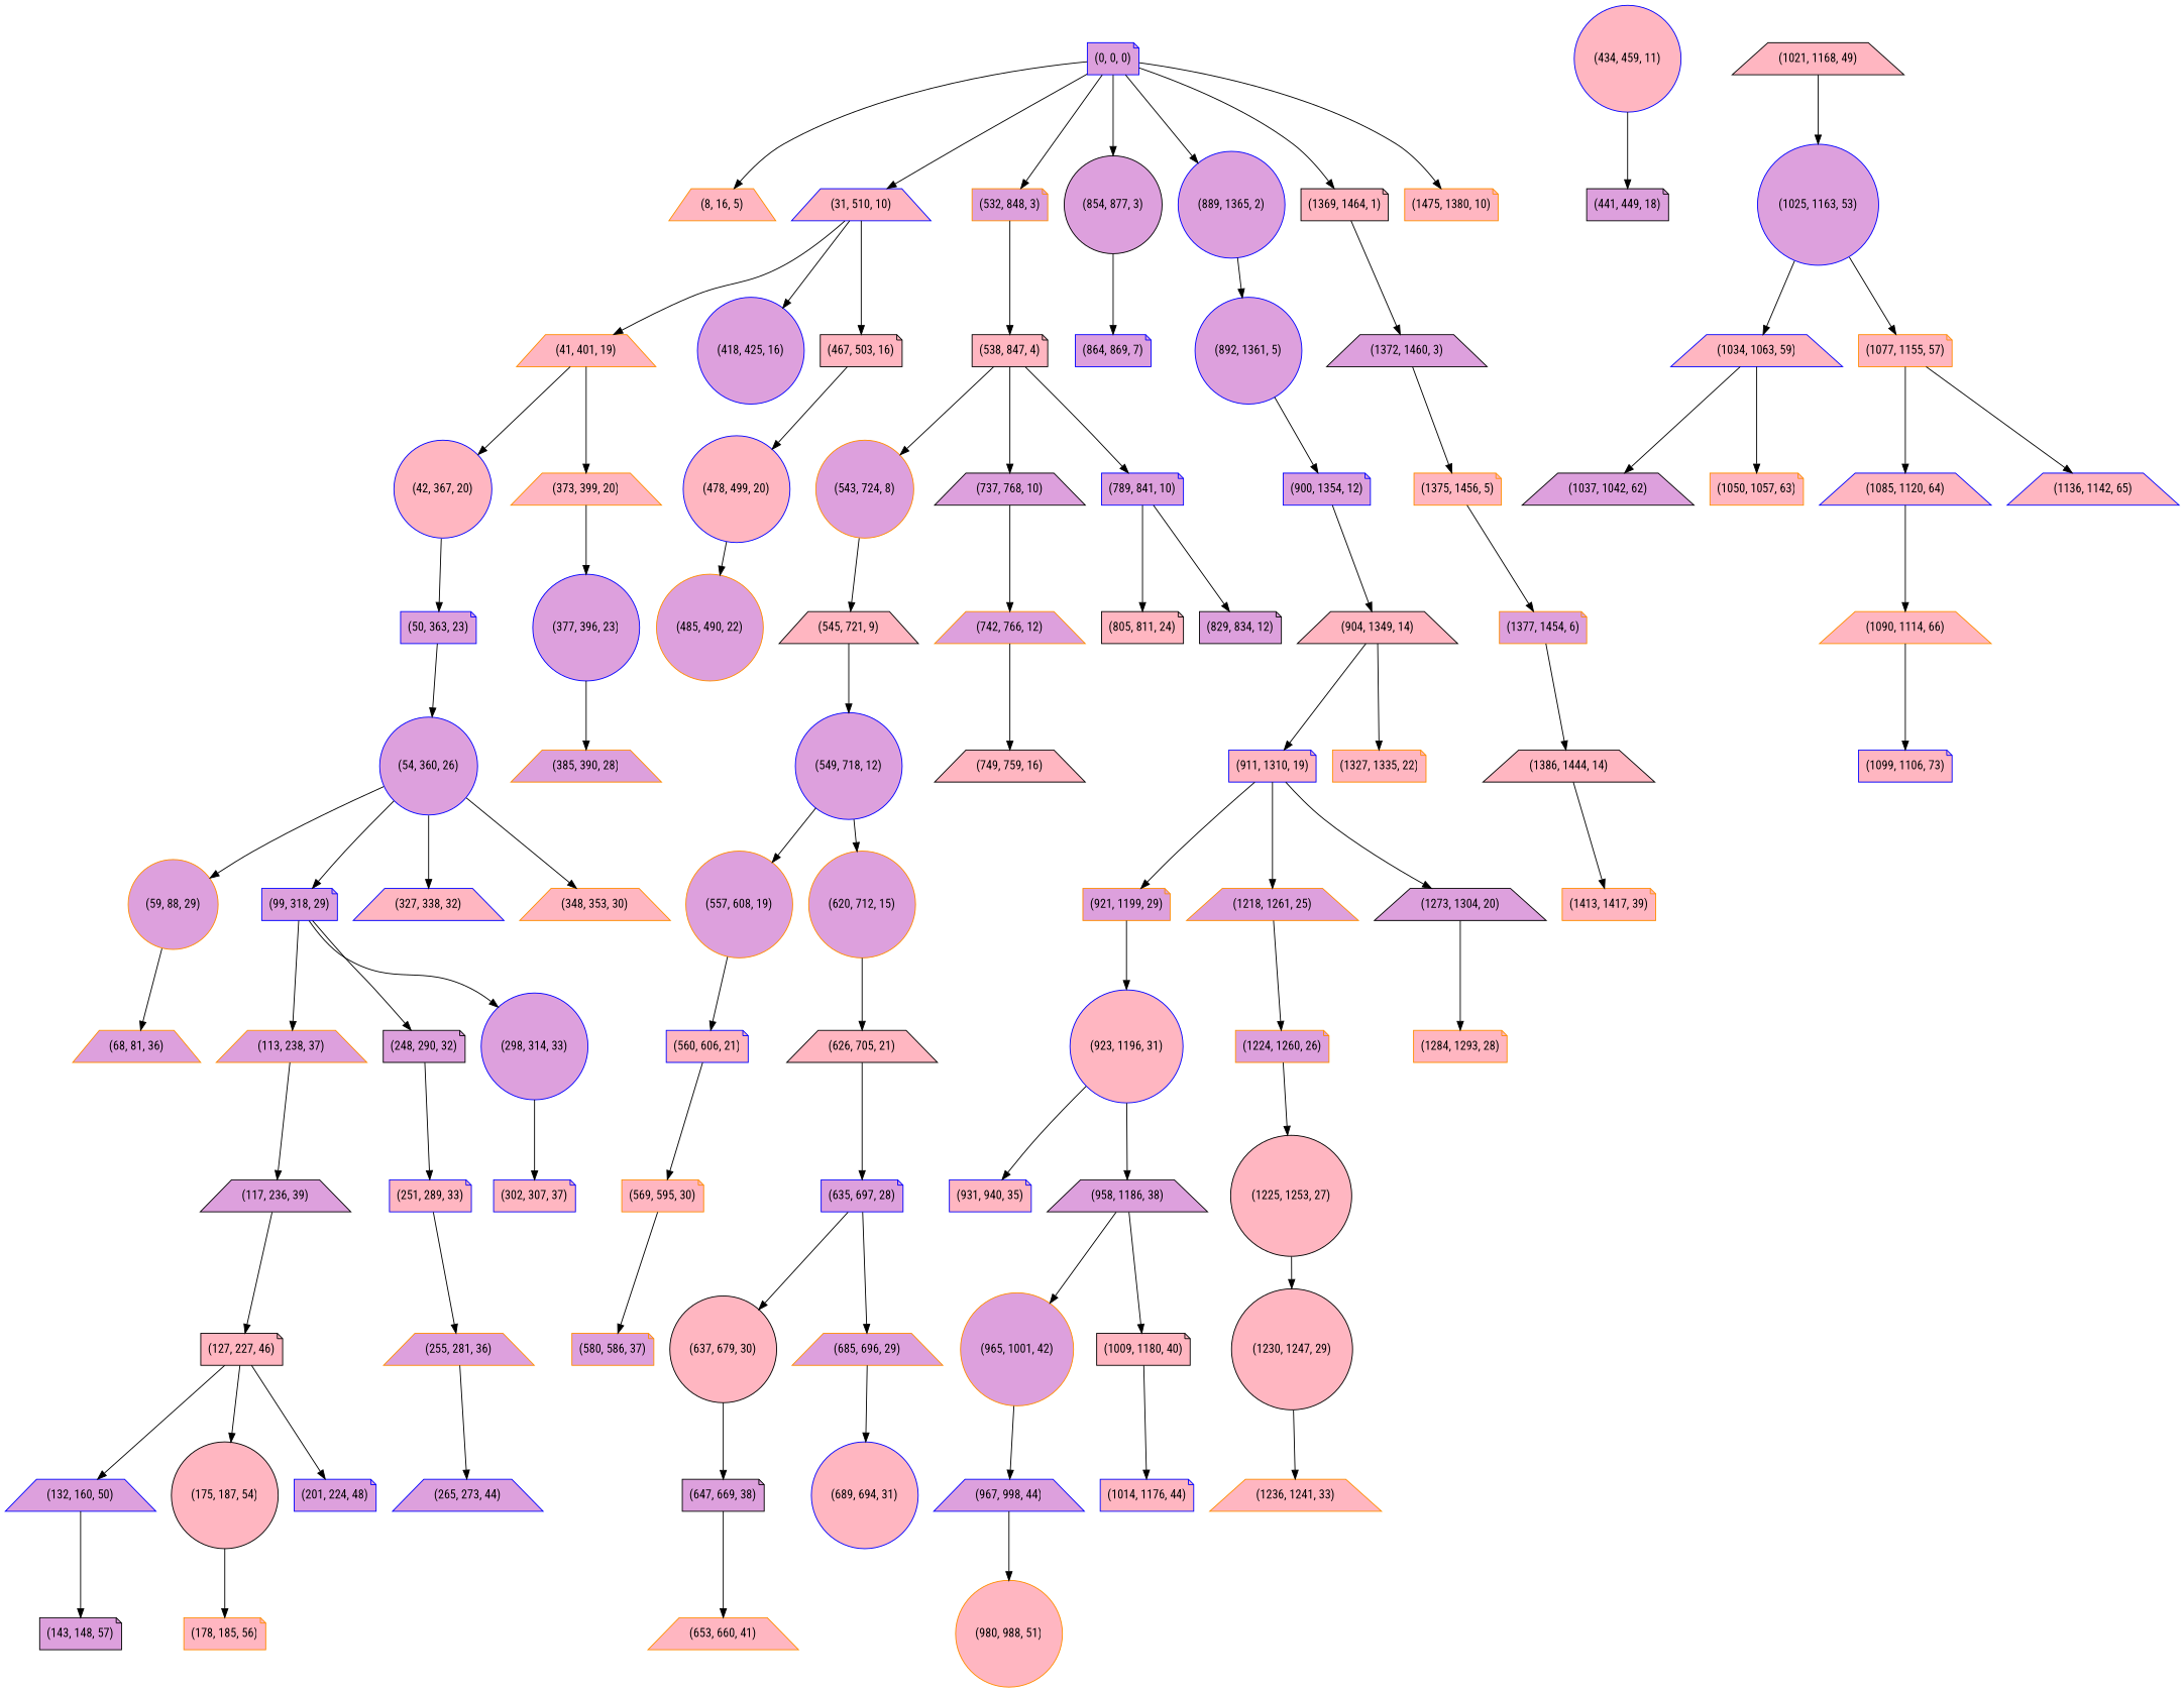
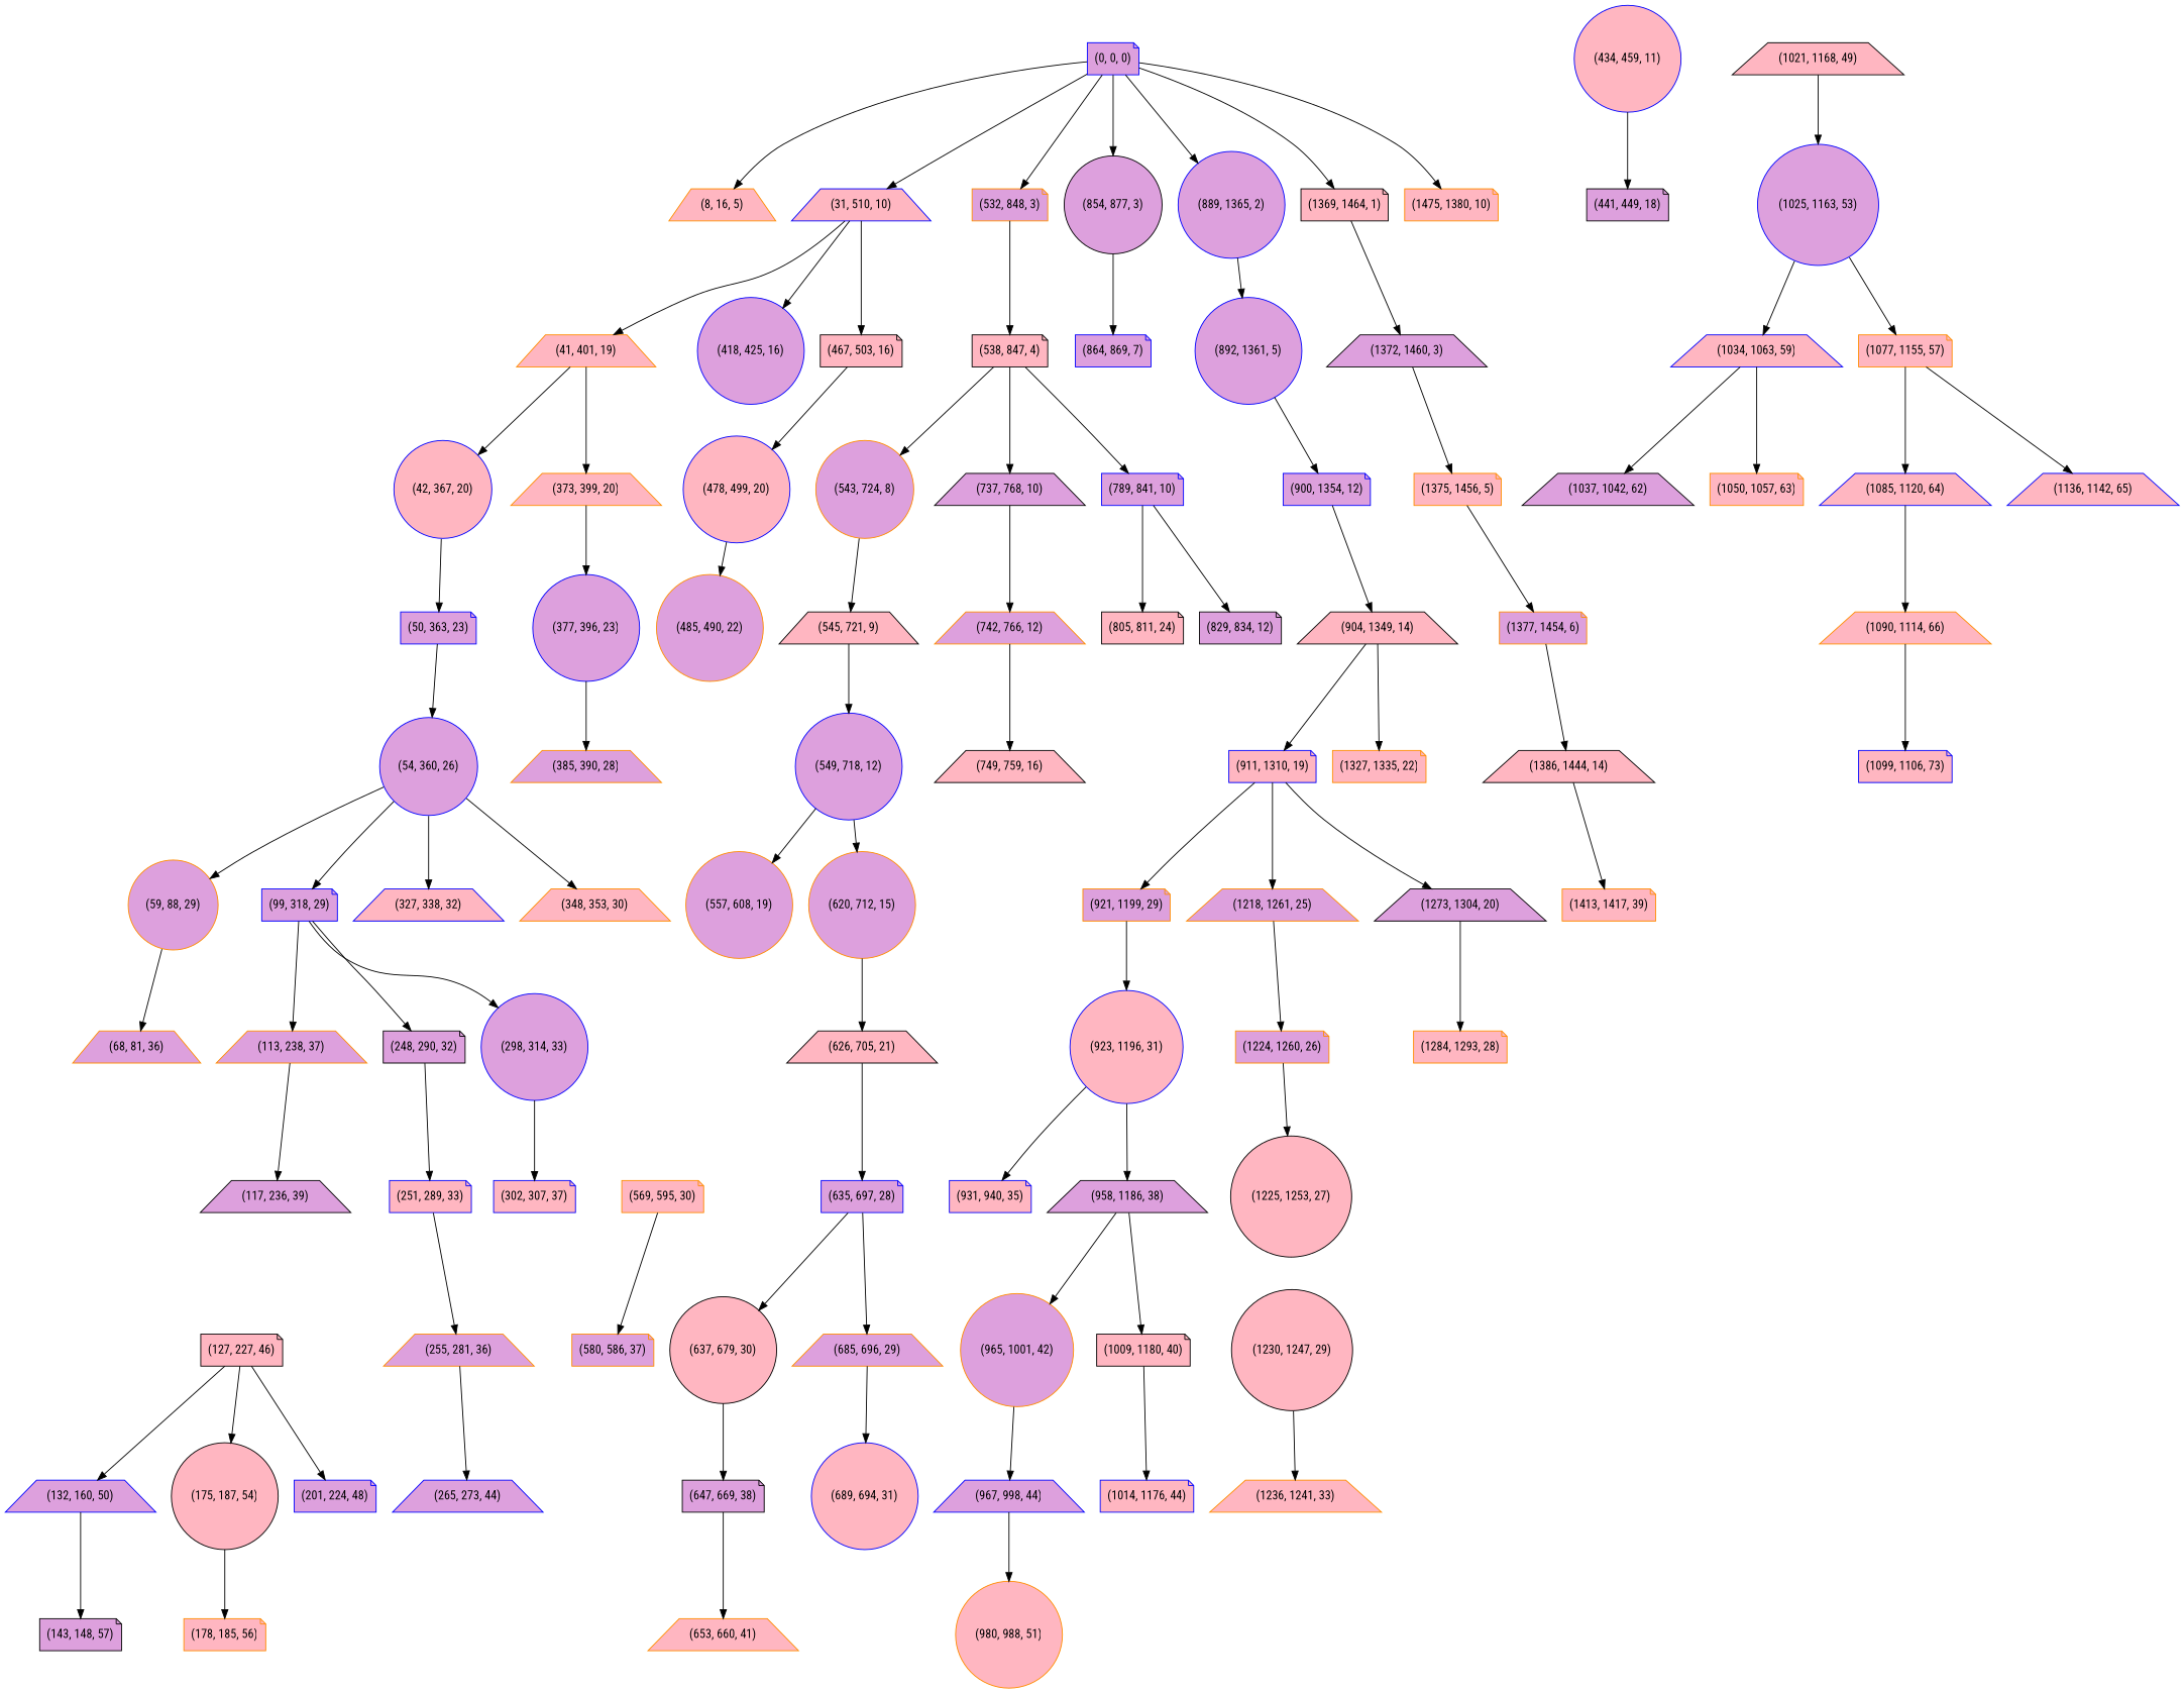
  digraph {
    fontname="Roboto Condensed"
    node [color=blue fillcolor=lightpink fontname="Roboto Condensed" shape=note style=filled]
    edge [fontname="Roboto Condensed"]
    "(8, 16, 5)" [color=darkorange shape=trapezium]
    "(0, 0, 0)" [fillcolor=plum]
    "(31, 510, 10)" [shape=trapezium]
    "(532, 848, 3)" [color=darkorange fillcolor=plum]
    "(854, 877, 3)" [color=black fillcolor=plum shape=circle]
    "(889, 1365, 2)" [fillcolor=plum shape=circle]
    "(1369, 1464, 1)" [color=black]
    n8 [color=darkorange label="(1475, 1380, 10)"]
    "(41, 401, 19)" [color=darkorange shape=trapezium]
    "(418, 425, 16)" [fillcolor=plum shape=circle]
    "(467, 503, 16)" [color=black]
    "(538, 847, 4)" [color=black]
    "(864, 869, 7)" [fillcolor=plum]
    "(892, 1361, 5)" [fillcolor=plum shape=circle]
    "(1372, 1460, 3)" [color=black fillcolor=plum shape=trapezium]
    "(42, 367, 20)" [shape=circle]
    "(373, 399, 20)" [color=darkorange shape=trapezium]
    "(434, 459, 11)" [shape=circle]
    "(441, 449, 18)" [color=black fillcolor=plum]
    "(478, 499, 20)" [shape=circle]
    "(50, 363, 23)" [fillcolor=plum]
    "(377, 396, 23)" [fillcolor=plum shape=circle]
    "(54, 360, 26)" [fillcolor=plum shape=circle]
    "(59, 88, 29)" [color=darkorange fillcolor=plum shape=circle]
    "(99, 318, 29)" [fillcolor=plum]
    "(327, 338, 32)" [shape=trapezium]
    "(348, 353, 30)" [color=darkorange shape=trapezium]
    "(68, 81, 36)" [color=darkorange fillcolor=plum shape=trapezium]
    "(113, 238, 37)" [color=darkorange fillcolor=plum shape=trapezium]
    "(248, 290, 32)" [color=black fillcolor=plum]
    "(298, 314, 33)" [fillcolor=plum shape=circle]
    "(117, 236, 39)" [color=black fillcolor=plum shape=trapezium]
    "(251, 289, 33)"
    "(302, 307, 37)"
    "(127, 227, 46)" [color=black]
    "(132, 160, 50)" [fillcolor=plum shape=trapezium]
    "(175, 187, 54)" [color=black shape=circle]
    "(201, 224, 48)" [fillcolor=plum]
    "(143, 148, 57)" [color=black fillcolor=plum]
    "(178, 185, 56)" [color=darkorange]
    "(255, 281, 36)" [color=darkorange fillcolor=plum shape=trapezium]
    "(265, 273, 44)" [fillcolor=plum shape=trapezium]
    "(385, 390, 28)" [color=darkorange fillcolor=plum shape=trapezium]
    "(485, 490, 22)" [color=darkorange fillcolor=plum shape=circle]
    "(543, 724, 8)" [color=darkorange fillcolor=plum shape=circle]
    "(737, 768, 10)" [color=black fillcolor=plum shape=trapezium]
    "(789, 841, 10)" [fillcolor=plum]
    "(545, 721, 9)" [color=black shape=trapezium]
    "(742, 766, 12)" [color=darkorange fillcolor=plum shape=trapezium]
    "(805, 811, 24)" [color=black]
    "(829, 834, 12)" [color=black fillcolor=plum]
    "(549, 718, 12)" [fillcolor=plum shape=circle]
    "(557, 608, 19)" [color=darkorange fillcolor=plum shape=circle]
    "(620, 712, 15)" [color=darkorange fillcolor=plum shape=circle]
-   "(560, 606, 21)"
    "(626, 705, 21)" [color=black shape=trapezium]
    "(569, 595, 30)" [color=darkorange]
    "(580, 586, 37)" [color=darkorange fillcolor=plum]
    "(635, 697, 28)" [fillcolor=plum]
    "(637, 679, 30)" [color=black shape=circle]
    "(685, 696, 29)" [color=darkorange fillcolor=plum shape=trapezium]
    "(647, 669, 38)" [color=black fillcolor=plum]
    "(689, 694, 31)" [shape=circle]
    "(653, 660, 41)" [color=darkorange shape=trapezium]
    "(749, 759, 16)" [color=black shape=trapezium]
    "(900, 1354, 12)" [fillcolor=plum]
    "(904, 1349, 14)" [color=black shape=trapezium]
    "(911, 1310, 19)"
    "(1327, 1335, 22)" [color=darkorange]
    "(921, 1199, 29)" [color=darkorange fillcolor=plum]
    "(1218, 1261, 25)" [color=darkorange fillcolor=plum shape=trapezium]
    "(1273, 1304, 20)" [color=black fillcolor=plum shape=trapezium]
    "(923, 1196, 31)" [shape=circle]
    "(1224, 1260, 26)" [color=darkorange fillcolor=plum]
    "(1284, 1293, 28)" [color=darkorange]
    "(931, 940, 35)"
    "(958, 1186, 38)" [color=black fillcolor=plum shape=trapezium]
    "(965, 1001, 42)" [color=darkorange fillcolor=plum shape=circle]
    "(1009, 1180, 40)" [color=black]
    "(967, 998, 44)" [fillcolor=plum shape=trapezium]
    "(1014, 1176, 44)"
    "(980, 988, 51)" [color=darkorange shape=circle]
    "(1021, 1168, 49)" [color=black shape=trapezium]
    "(1025, 1163, 53)" [fillcolor=plum shape=circle]
    "(1034, 1063, 59)" [shape=trapezium]
    "(1077, 1155, 57)" [color=darkorange]
    "(1037, 1042, 62)" [color=black fillcolor=plum shape=trapezium]
    "(1050, 1057, 63)" [color=darkorange]
    "(1085, 1120, 64)" [shape=trapezium]
    "(1136, 1142, 65)" [shape=trapezium]
    "(1090, 1114, 66)" [color=darkorange shape=trapezium]
    "(1099, 1106, 73)"
    "(1225, 1253, 27)" [color=black shape=circle]
    "(1230, 1247, 29)" [color=black shape=circle]
    "(1236, 1241, 33)" [color=darkorange shape=trapezium]
    "(1375, 1456, 5)" [color=darkorange]
    "(1377, 1454, 6)" [color=darkorange fillcolor=plum]
    "(1386, 1444, 14)" [color=black shape=trapezium]
    "(1413, 1417, 39)" [color=darkorange]
    "(0, 0, 0)" -> "(8, 16, 5)"
    "(0, 0, 0)" -> "(31, 510, 10)"
    "(0, 0, 0)" -> "(532, 848, 3)"
    "(0, 0, 0)" -> "(854, 877, 3)"
    "(0, 0, 0)" -> "(889, 1365, 2)"
    "(0, 0, 0)" -> "(1369, 1464, 1)"
    "(0, 0, 0)" -> n8
    "(31, 510, 10)" -> "(41, 401, 19)"
    "(31, 510, 10)" -> "(418, 425, 16)"
    "(31, 510, 10)" -> "(467, 503, 16)"
    "(532, 848, 3)" -> "(538, 847, 4)"
    "(854, 877, 3)" -> "(864, 869, 7)"
    "(889, 1365, 2)" -> "(892, 1361, 5)"
    "(1369, 1464, 1)" -> "(1372, 1460, 3)"
    "(41, 401, 19)" -> "(42, 367, 20)"
    "(41, 401, 19)" -> "(373, 399, 20)"
    "(467, 503, 16)" -> "(478, 499, 20)"
    "(538, 847, 4)" -> "(543, 724, 8)"
    "(538, 847, 4)" -> "(737, 768, 10)"
    "(538, 847, 4)" -> "(789, 841, 10)"
    "(892, 1361, 5)" -> "(900, 1354, 12)"
    "(1372, 1460, 3)" -> "(1375, 1456, 5)"
    "(42, 367, 20)" -> "(50, 363, 23)"
    "(373, 399, 20)" -> "(377, 396, 23)"
    "(434, 459, 11)" -> "(441, 449, 18)"
    "(478, 499, 20)" -> "(485, 490, 22)"
    "(50, 363, 23)" -> "(54, 360, 26)"
    "(377, 396, 23)" -> "(385, 390, 28)"
    "(54, 360, 26)" -> "(59, 88, 29)"
    "(54, 360, 26)" -> "(99, 318, 29)"
    "(54, 360, 26)" -> "(327, 338, 32)"
    "(54, 360, 26)" -> "(348, 353, 30)"
    "(59, 88, 29)" -> "(68, 81, 36)"
    "(99, 318, 29)" -> "(113, 238, 37)"
    "(99, 318, 29)" -> "(248, 290, 32)"
    "(99, 318, 29)" -> "(298, 314, 33)"
    "(113, 238, 37)" -> "(117, 236, 39)"
    "(248, 290, 32)" -> "(251, 289, 33)"
    "(298, 314, 33)" -> "(302, 307, 37)"
-   "(117, 236, 39)" -> "(127, 227, 46)"
    "(251, 289, 33)" -> "(255, 281, 36)"
    "(127, 227, 46)" -> "(132, 160, 50)"
    "(127, 227, 46)" -> "(175, 187, 54)"
    "(127, 227, 46)" -> "(201, 224, 48)"
    "(132, 160, 50)" -> "(143, 148, 57)"
    "(175, 187, 54)" -> "(178, 185, 56)"
    "(255, 281, 36)" -> "(265, 273, 44)"
    "(543, 724, 8)" -> "(545, 721, 9)"
    "(737, 768, 10)" -> "(742, 766, 12)"
    "(789, 841, 10)" -> "(805, 811, 24)"
    "(789, 841, 10)" -> "(829, 834, 12)"
    "(545, 721, 9)" -> "(549, 718, 12)"
    "(742, 766, 12)" -> "(749, 759, 16)"
    "(549, 718, 12)" -> "(557, 608, 19)"
    "(549, 718, 12)" -> "(620, 712, 15)"
-   "(557, 608, 19)" -> "(560, 606, 21)"
    "(620, 712, 15)" -> "(626, 705, 21)"
-   "(560, 606, 21)" -> "(569, 595, 30)"
    "(626, 705, 21)" -> "(635, 697, 28)"
    "(569, 595, 30)" -> "(580, 586, 37)"
    "(635, 697, 28)" -> "(637, 679, 30)"
    "(635, 697, 28)" -> "(685, 696, 29)"
    "(637, 679, 30)" -> "(647, 669, 38)"
    "(685, 696, 29)" -> "(689, 694, 31)"
    "(647, 669, 38)" -> "(653, 660, 41)"
    "(900, 1354, 12)" -> "(904, 1349, 14)"
    "(904, 1349, 14)" -> "(911, 1310, 19)"
    "(904, 1349, 14)" -> "(1327, 1335, 22)"
    "(911, 1310, 19)" -> "(921, 1199, 29)"
    "(911, 1310, 19)" -> "(1218, 1261, 25)"
    "(911, 1310, 19)" -> "(1273, 1304, 20)"
    "(921, 1199, 29)" -> "(923, 1196, 31)"
    "(1218, 1261, 25)" -> "(1224, 1260, 26)"
    "(1273, 1304, 20)" -> "(1284, 1293, 28)"
    "(923, 1196, 31)" -> "(931, 940, 35)"
    "(923, 1196, 31)" -> "(958, 1186, 38)"
    "(1224, 1260, 26)" -> "(1225, 1253, 27)"
    "(958, 1186, 38)" -> "(965, 1001, 42)"
    "(958, 1186, 38)" -> "(1009, 1180, 40)"
    "(965, 1001, 42)" -> "(967, 998, 44)"
    "(1009, 1180, 40)" -> "(1014, 1176, 44)"
    "(967, 998, 44)" -> "(980, 988, 51)"
    "(1021, 1168, 49)" -> "(1025, 1163, 53)"
    "(1025, 1163, 53)" -> "(1034, 1063, 59)"
    "(1025, 1163, 53)" -> "(1077, 1155, 57)"
    "(1034, 1063, 59)" -> "(1037, 1042, 62)"
    "(1034, 1063, 59)" -> "(1050, 1057, 63)"
    "(1077, 1155, 57)" -> "(1085, 1120, 64)"
    "(1077, 1155, 57)" -> "(1136, 1142, 65)"
    "(1085, 1120, 64)" -> "(1090, 1114, 66)"
    "(1090, 1114, 66)" -> "(1099, 1106, 73)"
-   "(1225, 1253, 27)" -> "(1230, 1247, 29)"
    "(1230, 1247, 29)" -> "(1236, 1241, 33)"
    "(1375, 1456, 5)" -> "(1377, 1454, 6)"
    "(1377, 1454, 6)" -> "(1386, 1444, 14)"
    "(1386, 1444, 14)" -> "(1413, 1417, 39)"
  }
